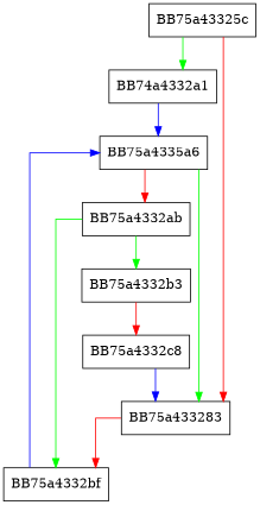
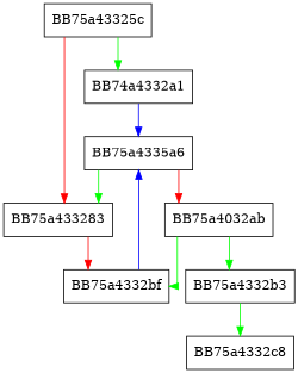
  digraph {
    splines=ortho
    node [shape=box]
    edge [color=green]
    n1 [label=BB74a4332a1]
    BB75a43325c
    BB75a433283
    n4 [label=BB75a4335a6]
    BB75a4332bf
-   BB75a4332ab
+   BB75a4332ab [label=BB75a4032ab]
    BB75a4332b3
    BB75a4332c8
    n1 -> n4 [color=blue]
    BB75a43325c -> n1
    BB75a43325c -> BB75a433283 [color=red]
    BB75a433283 -> BB75a4332bf [color=red]
    n4 -> BB75a433283
    n4 -> BB75a4332ab [color=red]
    BB75a4332bf -> n4 [color=blue]
    BB75a4332ab -> BB75a4332bf
    BB75a4332ab -> BB75a4332b3
-   BB75a4332b3 -> BB75a4332c8 [color=red]
-   BB75a4332c8 -> BB75a433283 [color=blue]
+   BB75a4332b3 -> BB75a4332c8
  }
